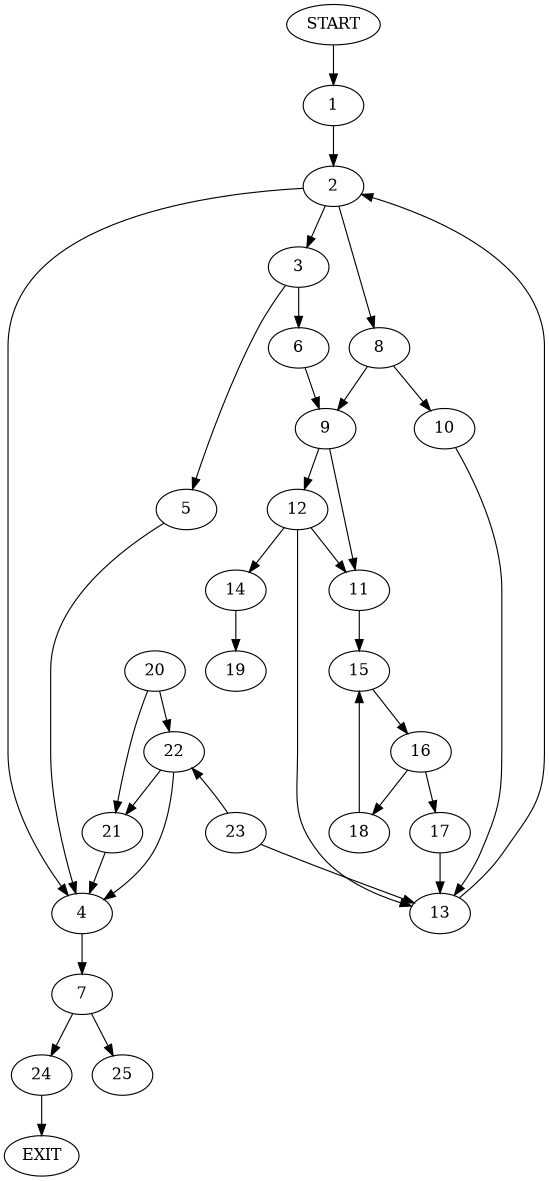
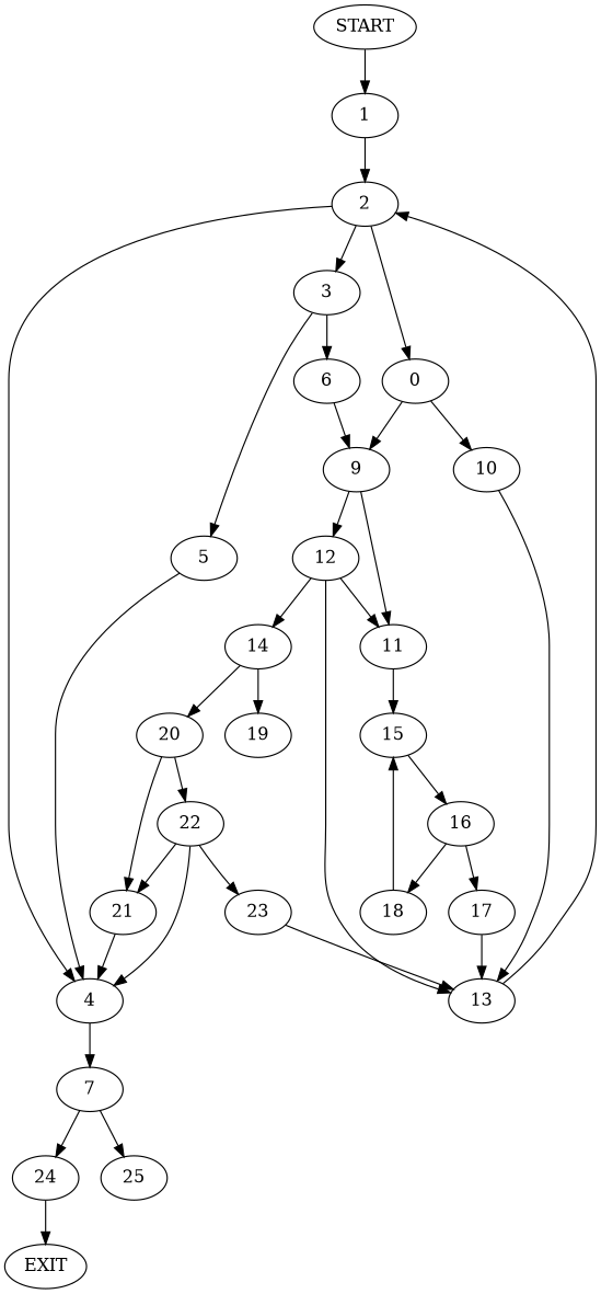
  digraph {
    n1 [label=START]
    1
    2
    n4 [label=EXIT]
    3
    4
-   8
+   8 [label=0]
    5
    6
    7
    9
    24
    25
    10
    11
    12
    13
    15
    14
    16
    19
    20
    21
    22
    17
    18
    23
    n1 -> 1
    1 -> 2
    2 -> 3
    2 -> 4
    2 -> 8
    3 -> 5
    3 -> 6
    4 -> 7
    8 -> 9
    8 -> 10
    5 -> 4
    6 -> 9
    7 -> 24
    7 -> 25
    9 -> 11
    9 -> 12
    24 -> n4
    10 -> 13
    11 -> 15
    12 -> 11
    12 -> 13
    12 -> 14
    13 -> 2
    15 -> 16
    14 -> 19
+   14 -> 20
    16 -> 17
    16 -> 18
    20 -> 21
    20 -> 22
    21 -> 4
    22 -> 4
    22 -> 21
-   23 -> 22
+   22 -> 23
    17 -> 13
    18 -> 15
    23 -> 13
  }
